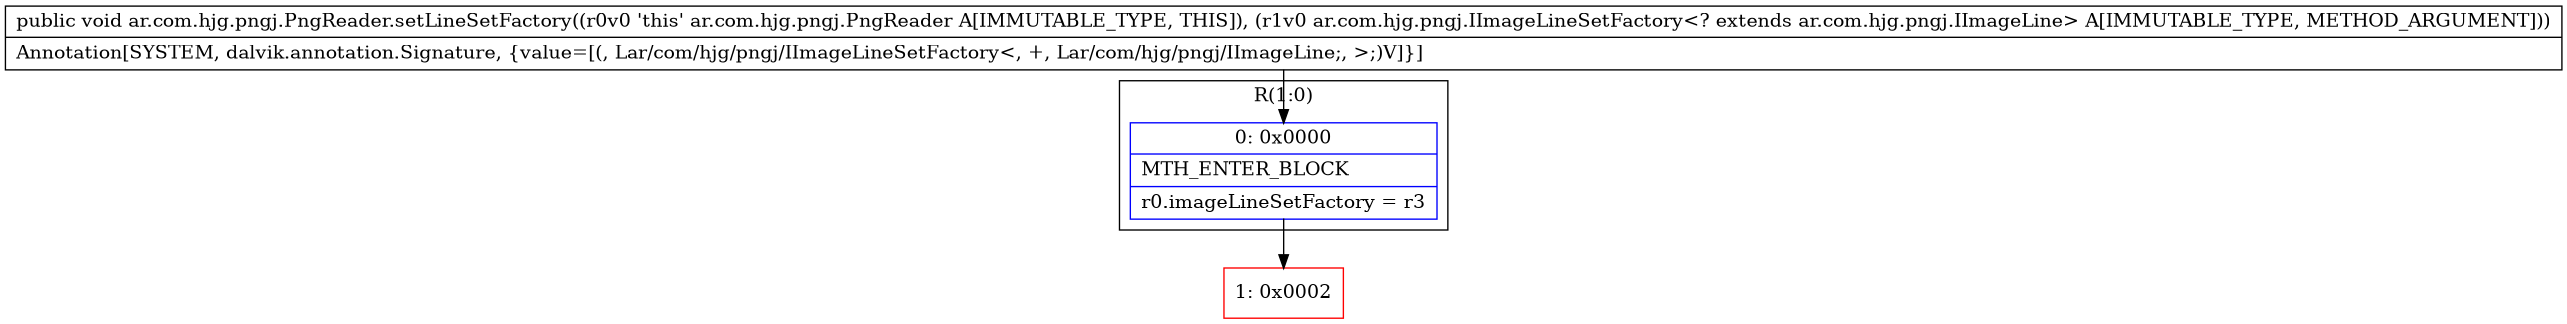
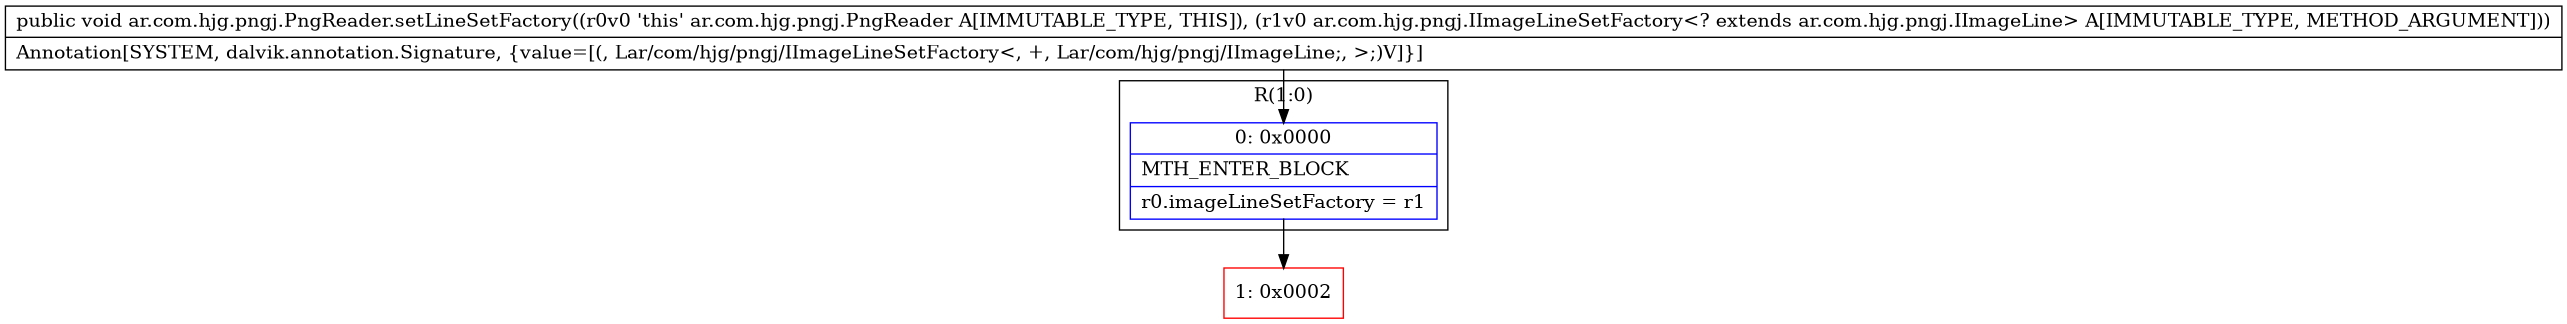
  digraph {
    node [shape=record]
-   n1 [color=blue label="{0\:\ 0x0000|MTH_ENTER_BLOCK\l|r0.imageLineSetFactory = r3\l}"]
+   n1 [color=blue label="{0\:\ 0x0000|MTH_ENTER_BLOCK\l|r0.imageLineSetFactory = r1\l}"]
    n2 [color=red label="{1\:\ 0x0002}"]
    n3 [label="{public void ar.com.hjg.pngj.PngReader.setLineSetFactory((r0v0 'this' ar.com.hjg.pngj.PngReader A[IMMUTABLE_TYPE, THIS]), (r1v0 ar.com.hjg.pngj.IImageLineSetFactory\<? extends ar.com.hjg.pngj.IImageLine\> A[IMMUTABLE_TYPE, METHOD_ARGUMENT]))  | Annotation[SYSTEM, dalvik.annotation.Signature, \{value=[(, Lar\/com\/hjg\/pngj\/IImageLineSetFactory\<, +, Lar\/com\/hjg\/pngj\/IImageLine;, \>;)V]\}]\l}"]
    subgraph cluster_1 {
      label="R(1:0)"
      n1
    }
    n1 -> n2
    n3 -> n1
  }
